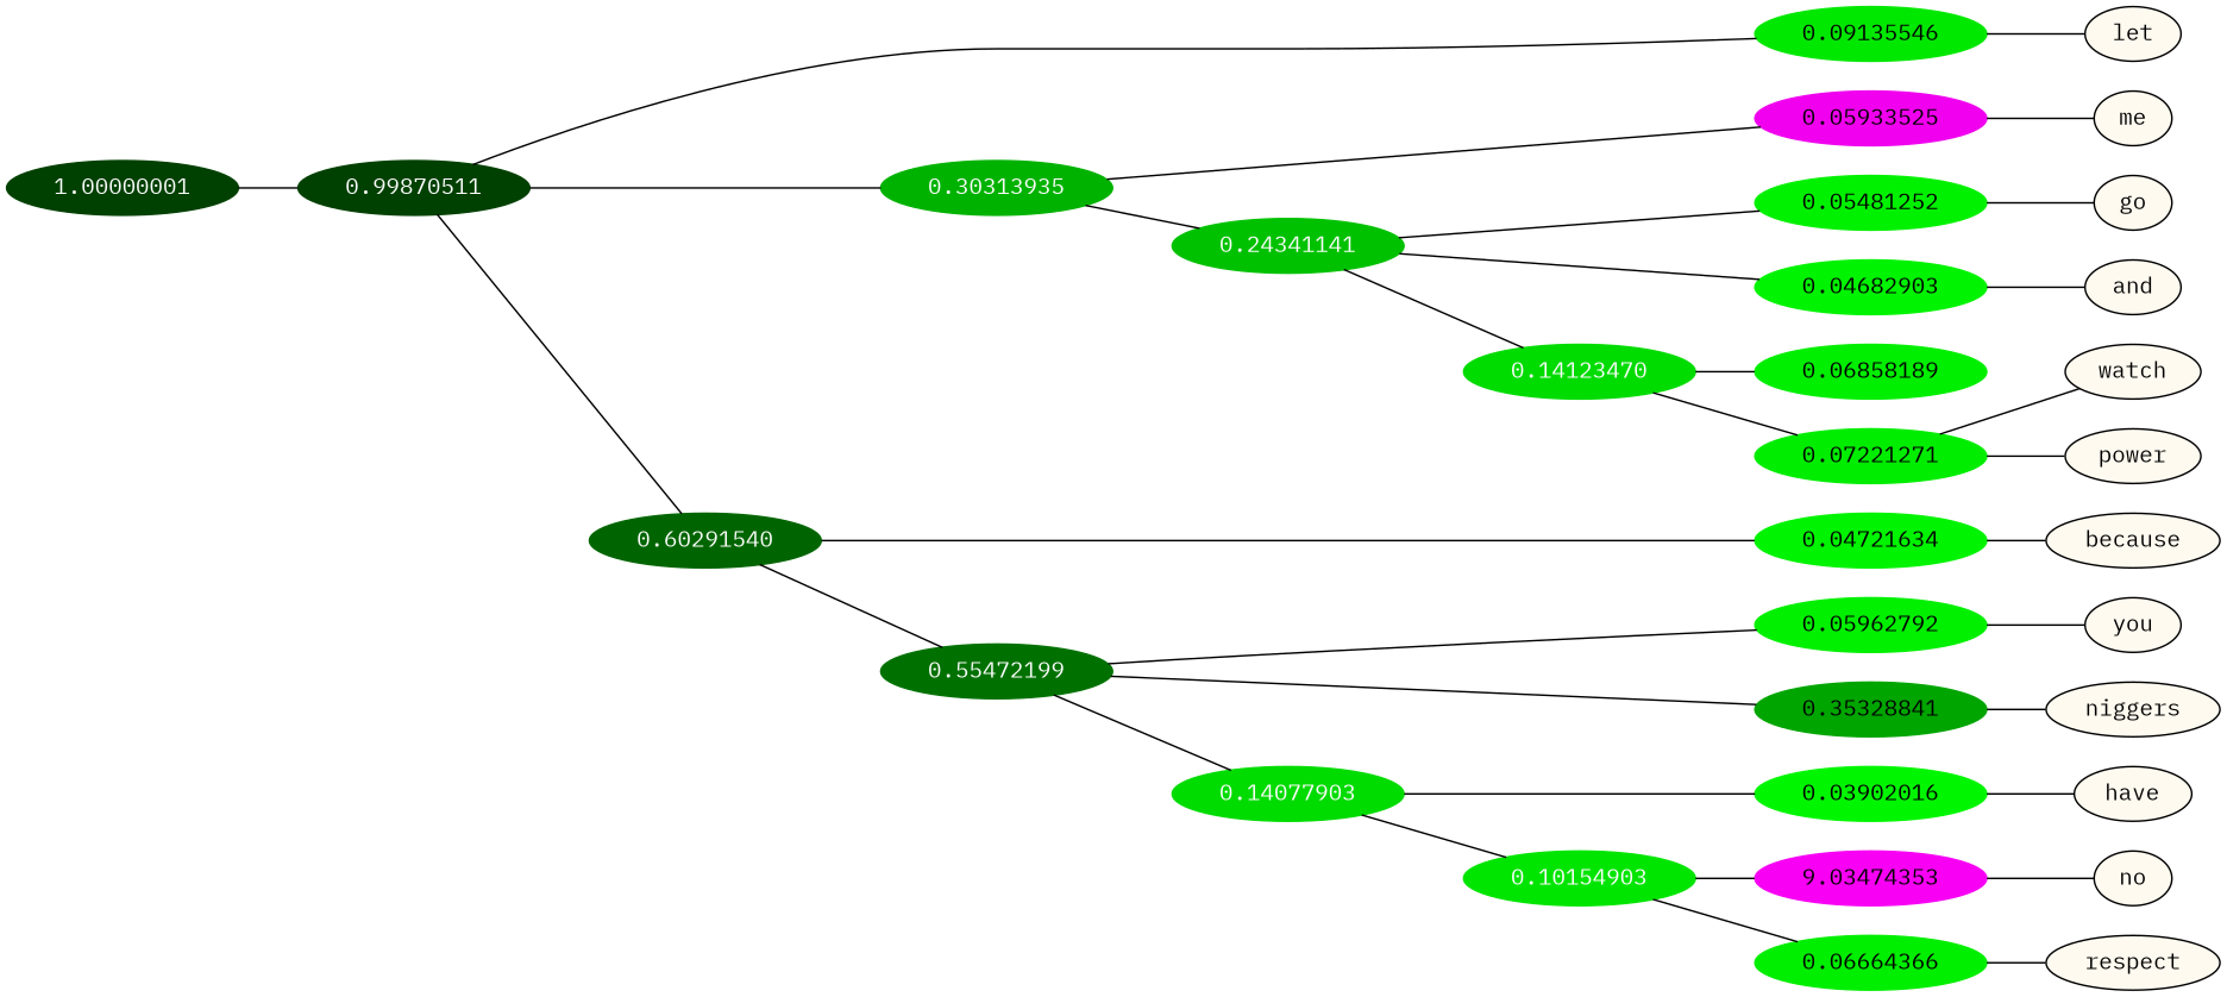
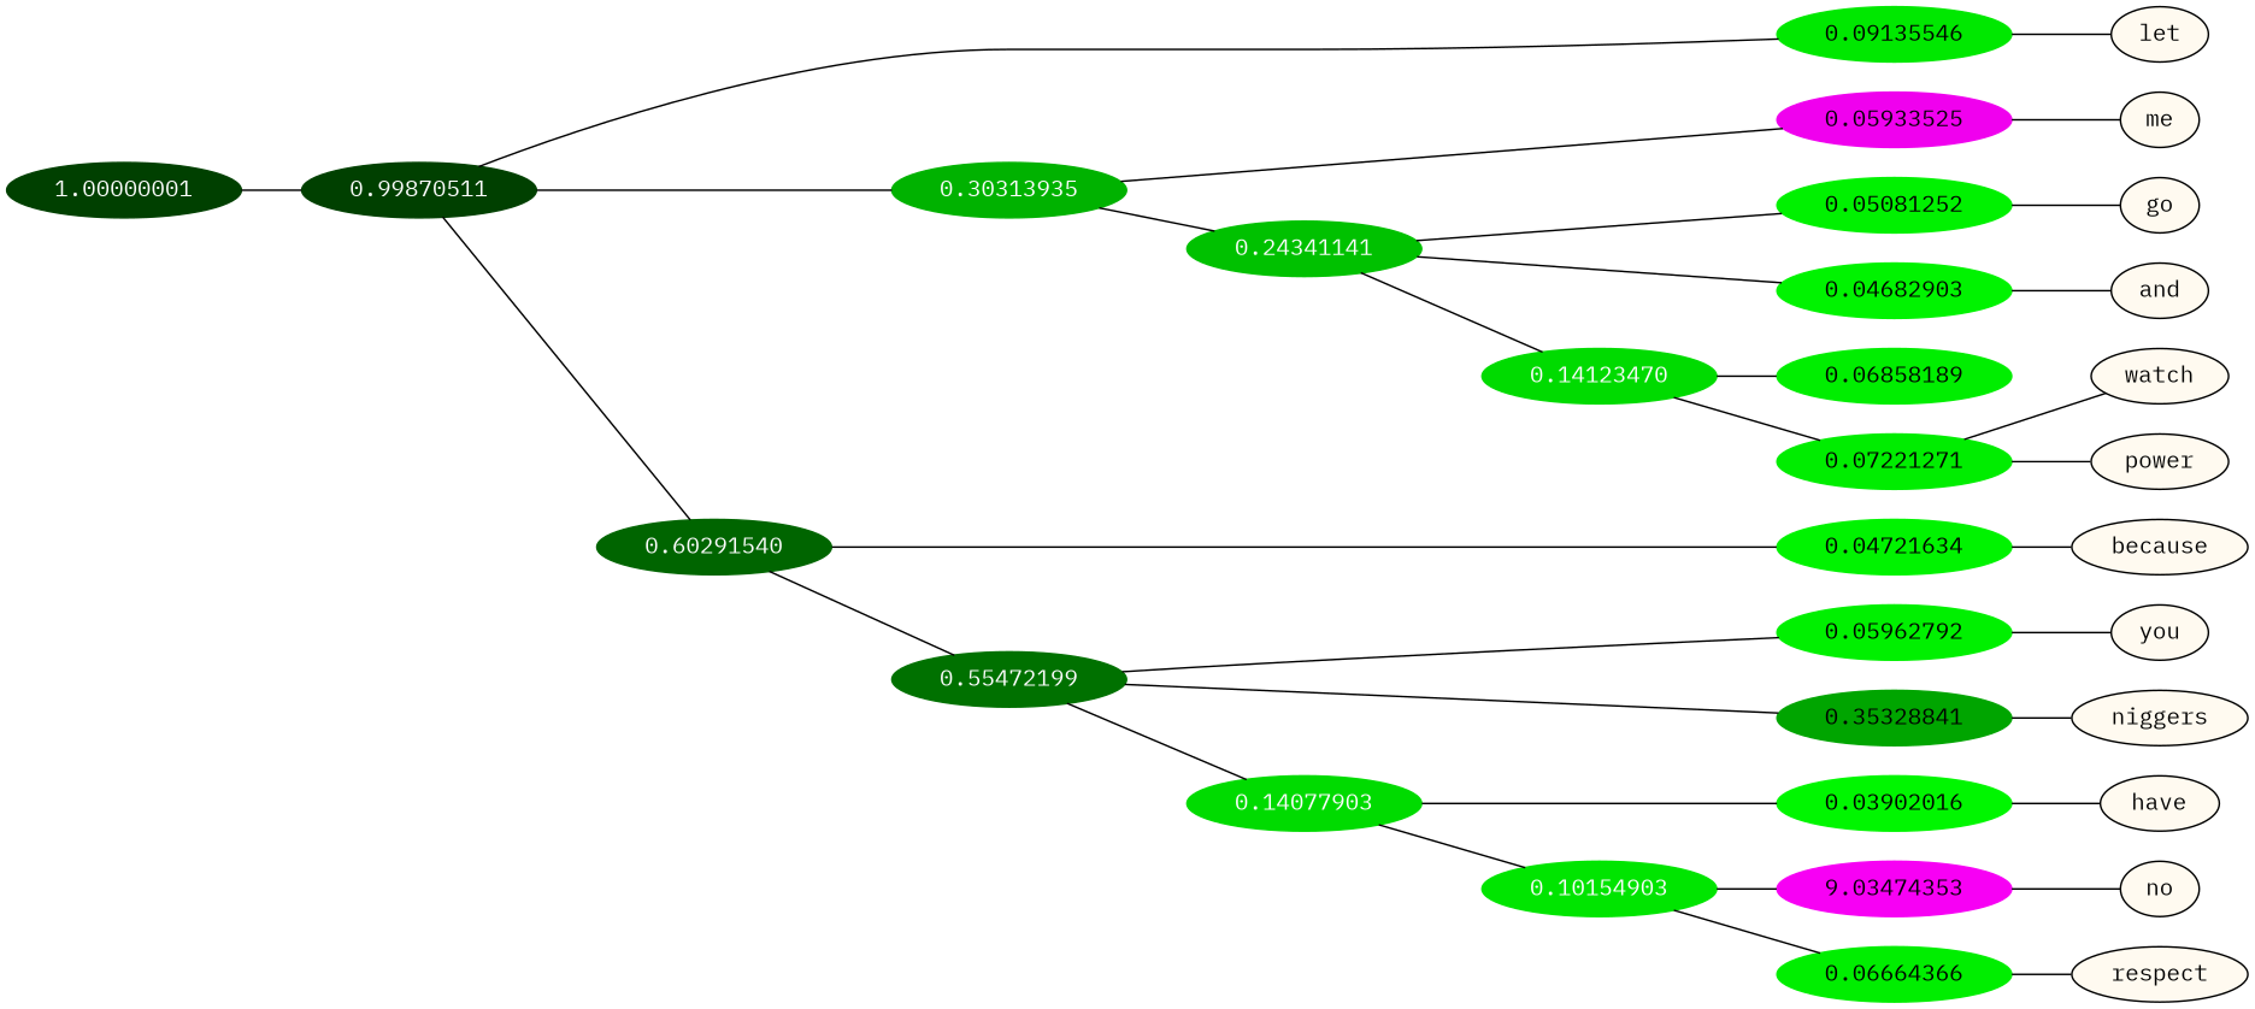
  graph {
    fontname="IBM Plex Mono"
    rankdir=LR
    node [color=black fontname="IBM Plex Mono" format=png nodesep=0.001 ordering=out overlap_scaling=0.01 ranksep=0.001 style=filled]
    edge [fontname="IBM Plex Mono"]
    n1 [fillcolor=floralwhite height=0.15 label=let style="filled,solid" width=0.15]
    n2 [fillcolor=floralwhite height=0.15 label=me style="filled,solid" width=0.15]
    n3 [fillcolor=floralwhite height=0.15 label=go style="filled,solid" width=0.15]
    n4 [fillcolor=floralwhite height=0.15 label=and style="filled,solid" width=0.15]
    n5 [fillcolor=floralwhite height=0.15 label=watch style="filled,solid" width=0.15]
    n6 [fillcolor=floralwhite height=0.15 label=power style="filled,solid" width=0.15]
    n7 [fillcolor=floralwhite height=0.15 label=because style="filled,solid" width=0.15]
    n8 [fillcolor=floralwhite height=0.15 label=you style="filled,solid" width=0.15]
    n9 [fillcolor=floralwhite height=0.15 label=niggers style="filled,solid" width=0.15]
    n10 [fillcolor=floralwhite height=0.15 label=have style="filled,solid" width=0.15]
    n11 [fillcolor=floralwhite height=0.15 label=no style="filled,solid" width=0.15]
    n12 [fillcolor=floralwhite height=0.15 label=respect style="filled,solid" width=0.15]
    n13 [color="0.334 1.000 0.909" fontcolor=black height=0.15 label=0.09135546 width=0.15]
    n14 [color="0.835 1.000 0.941" fontcolor=black height=0.15 label=0.05933525 width=0.15]
-   n15 [color="0.334 1.000 0.945" fontcolor=black height=0.15 label=0.05481252 width=0.15]
+   n15 [color="0.334 1.000 0.945" fontcolor=black height=0.15 label=0.05081252 width=0.15]
    n16 [color="0.334 1.000 0.953" fontcolor=black height=0.15 label=0.04682903 width=0.15]
    n17 [color="0.334 1.000 0.931" fontcolor=black height=0.15 label=0.06858189 width=0.15]
    n18 [color="0.334 1.000 0.928" fontcolor=black height=0.15 label=0.07221271 width=0.15]
    n19 [color="0.334 1.000 0.953" fontcolor=black height=0.15 label=0.04721634 width=0.15]
    n20 [color="0.334 1.000 0.940" fontcolor=black height=0.15 label=0.05962792 width=0.15]
    n21 [color="0.334 1.000 0.647" fontcolor=black height=0.15 label=0.35328841 width=0.15]
    n22 [color="0.334 1.000 0.961" fontcolor=black height=0.15 label=0.03902016 width=0.15]
    n23 [color="0.835 1.000 0.965" fontcolor=black height=0.15 label=9.03474353 width=0.15]
    n24 [color="0.334 1.000 0.933" fontcolor=black height=0.15 label=0.06664366 width=0.15]
    n25 [color="0.334 1.000 0.250" fontcolor=grey99 height=0.15 label=1.00000001 width=0.15]
    n26 [color="0.334 1.000 0.250" fontcolor=grey99 height=0.15 label=0.99870511 width=0.15]
    n27 [color="0.334 1.000 0.697" fontcolor=grey99 height=0.15 label=0.30313935 width=0.15]
    n28 [color="0.334 1.000 0.397" fontcolor=grey99 height=0.15 label=0.60291540 width=0.15]
    n29 [color="0.334 1.000 0.757" fontcolor=grey99 height=0.15 label=0.24341141 width=0.15]
    n30 [color="0.334 1.000 0.445" fontcolor=grey99 height=0.15 label=0.55472199 width=0.15]
    n31 [color="0.334 1.000 0.859" fontcolor=grey99 height=0.15 label=0.14123470 width=0.15]
    n32 [color="0.334 1.000 0.859" fontcolor=grey99 height=0.15 label=0.14077903 width=0.15]
    n33 [color="0.334 1.000 0.898" fontcolor=grey99 height=0.15 label=0.10154903 width=0.15]
    subgraph sub_1 {
      rank=same
      n1
      n2
      n3
      n4
      n5
      n6
      n7
      n8
      n9
      n10
      n11
      n12
    }
    subgraph sub_2 {
      rank=same
      n13
      n14
      n15
      n16
      n17
      n18
      n19
      n20
      n21
      n22
      n23
      n24
    }
    n13 -- n1
    n14 -- n2
    n15 -- n3
    n16 -- n4
    n18 -- n5
    n18 -- n6
    n19 -- n7
    n20 -- n8
    n21 -- n9
    n22 -- n10
    n23 -- n11
    n24 -- n12
    n25 -- n26
    n26 -- n13
    n26 -- n27
    n26 -- n28
    n27 -- n14
    n27 -- n29
    n28 -- n19
    n28 -- n30
    n29 -- n15
    n29 -- n16
    n29 -- n31
    n30 -- n20
    n30 -- n21
    n30 -- n32
    n31 -- n17
    n31 -- n18
    n32 -- n22
    n32 -- n33
    n33 -- n23
    n33 -- n24
  }
